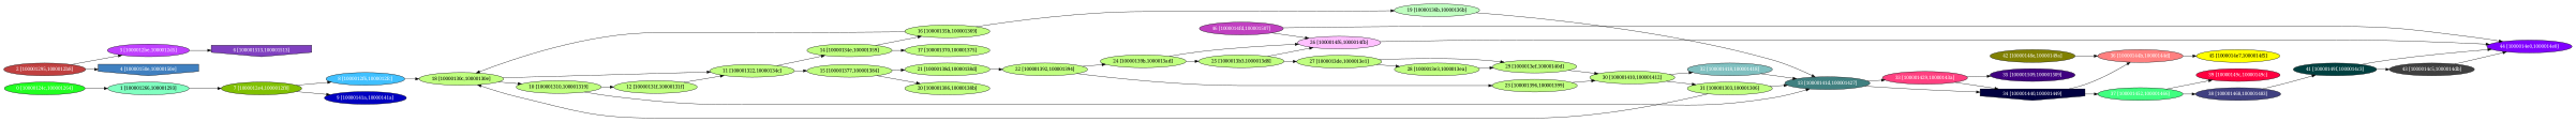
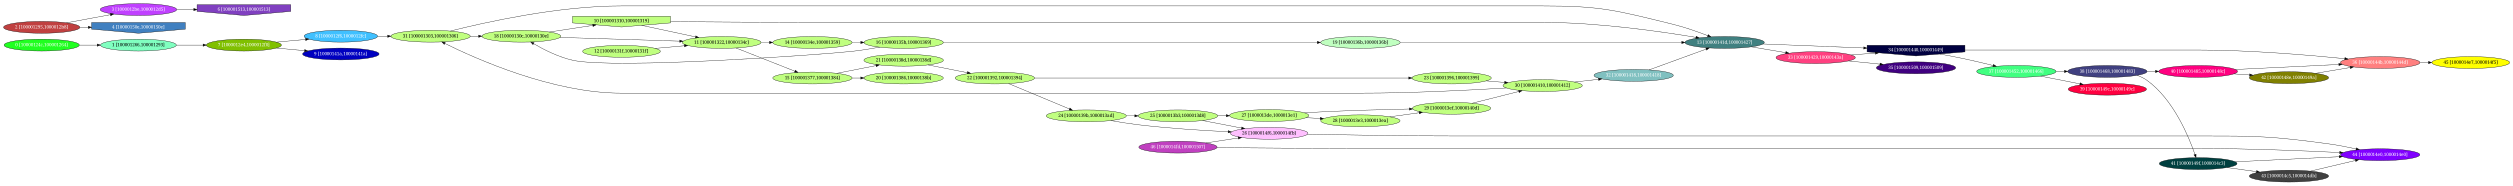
  digraph {
    fontname="Noto Serif"
    rankdir=LR
    node [fillcolor="#C0FF80" fontcolor="#ffffff" fontname="Noto Serif" shape=oval style=filled]
    edge [fontname="Noto Serif"]
    n1 [fillcolor="#20FF20" label="0 [10000124c,100001264]"]
    n2 [fillcolor="#80FFC0" fontcolor="#000000" label="1 [100001266,100001293]"]
    n3 [fillcolor="#80C000" label="7 [1000012e4,1000012f0]"]
    n4 [fillcolor="#C04040" label="2 [100001295,1000012b8]"]
    n5 [fillcolor="#C040FF" label="3 [1000012be,1000012d5]"]
    n6 [fillcolor="#4080C0" label="4 [10000150e,10000150e]" shape=invhouse]
    n7 [fillcolor="#40C0FF" label="8 [1000012f6,1000012fc]"]
    n8 [fillcolor="#0000C0" label="9 [10000141a,10000141a]"]
    n9 [fillcolor="#8040C0" label="6 [100001513,100001513]" shape=invhouse]
    n10 [fontcolor="#000000" label="31 [100001303,100001306]"]
    n11 [fillcolor="#408080" label="13 [10000141d,100001427]"]
    n12 [fontcolor="#000000" label="18 [10000130c,10000130e]"]
    n13 [fillcolor="#FF4080" label="33 [100001429,10000143a]"]
    n14 [fillcolor="#000040" label="34 [100001440,100001449]" shape=invhouse]
-   n15 [fontcolor="#000000" label="10 [100001310,100001319]"]
+   n15 [fontcolor="#000000" label="10 [100001310,100001319]" shape=invhouse]
    n16 [fontcolor="#000000" label="12 [10000131f,10000131f]"]
    n17 [fontcolor="#000000" label="11 [100001322,10000134c]"]
    n18 [fontcolor="#000000" label="14 [10000134e,100001359]"]
    n19 [fontcolor="#000000" label="15 [100001377,100001384]"]
    n20 [fontcolor="#000000" label="16 [10000135b,100001369]"]
-   n21 [fontcolor="#000000" label="17 [100001370,100001375]"]
    n22 [fontcolor="#000000" label="20 [100001386,10000138b]"]
    n23 [fontcolor="#000000" label="21 [10000138d,10000138d]"]
    n24 [fillcolor="#400080" label="35 [100001509,100001509]" shape=ellipse]
    n25 [fillcolor="#FF8080" label="36 [10000144b,10000144d]"]
    n26 [fillcolor="#40FF80" label="37 [100001452,100001466]"]
    n27 [fillcolor="#C0FFC0" fontcolor="#000000" label="19 [10000136b,10000136b]"]
    n28 [fontcolor="#000000" label="22 [100001392,100001394]"]
    n29 [fontcolor="#000000" label="23 [100001396,100001399]"]
    n30 [fontcolor="#000000" label="24 [10000139b,1000013ad]"]
    n31 [fontcolor="#000000" label="30 [100001410,100001412]"]
    n32 [fontcolor="#000000" label="25 [1000013b3,1000013d8]"]
    n33 [fillcolor="#FFC0FF" fontcolor="#000000" label="26 [1000014f6,1000014fb]"]
    n34 [fillcolor="#80C0C0" label="32 [100001418,100001418]"]
    n35 [fontcolor="#000000" label="27 [1000013de,1000013e1]"]
    n36 [fillcolor="#8000FF" label="44 [1000014e0,1000014e0]"]
    n37 [fontcolor="#000000" label="28 [1000013e3,1000013ea]"]
    n38 [fontcolor="#000000" label="29 [1000013ef,10000140d]"]
    n39 [fillcolor="#C040C0" label="46 [1000014fd,100001507]"]
    n40 [fillcolor="#FFFF00" fontcolor="#000000" label="45 [1000014e7,1000014f5]"]
    n41 [fillcolor="#404080" label="38 [100001468,100001483]"]
    n42 [fillcolor="#FF0040" label="39 [10000149c,10000149c]"]
+   n43 [fillcolor="#FF0080" label="40 [100001485,10000148c]"]
    n44 [fillcolor="#004040" label="41 [10000149f,1000014c3]"]
    n45 [fillcolor="#808000" label="42 [10000148e,10000149a]"]
    n46 [fillcolor="#404040" label="43 [1000014c5,1000014db]"]
    n1 -> n2
    n2 -> n3
    n3 -> n7
    n3 -> n8
    n4 -> n5
    n4 -> n6
    n5 -> n9
-   n7 -> n12
+   n7 -> n10
    n10 -> n11
    n10 -> n12
    n11 -> n13
    n11 -> n14
    n12 -> n15
    n12 -> n17
    n13 -> n14
    n13 -> n24
    n14 -> n25
    n14 -> n26
    n15 -> n11
-   n15 -> n16
+   n15 -> n17
    n16 -> n17
    n17 -> n18
    n17 -> n19
    n18 -> n20
-   n18 -> n21
    n19 -> n22
    n19 -> n23
    n20 -> n12
    n20 -> n27
    n23 -> n28
    n25 -> n40
    n26 -> n41
    n26 -> n42
    n27 -> n11
    n28 -> n29
    n28 -> n30
    n29 -> n31
    n30 -> n32
    n30 -> n33
    n31 -> n10
    n31 -> n34
    n32 -> n33
    n32 -> n35
    n33 -> n36
    n34 -> n11
    n35 -> n37
    n35 -> n38
    n37 -> n38
    n38 -> n31
    n39 -> n33
    n39 -> n36
+   n41 -> n43
    n41 -> n44
+   n43 -> n25
+   n43 -> n45
    n44 -> n36
    n44 -> n46
    n45 -> n25
    n46 -> n36
  }
